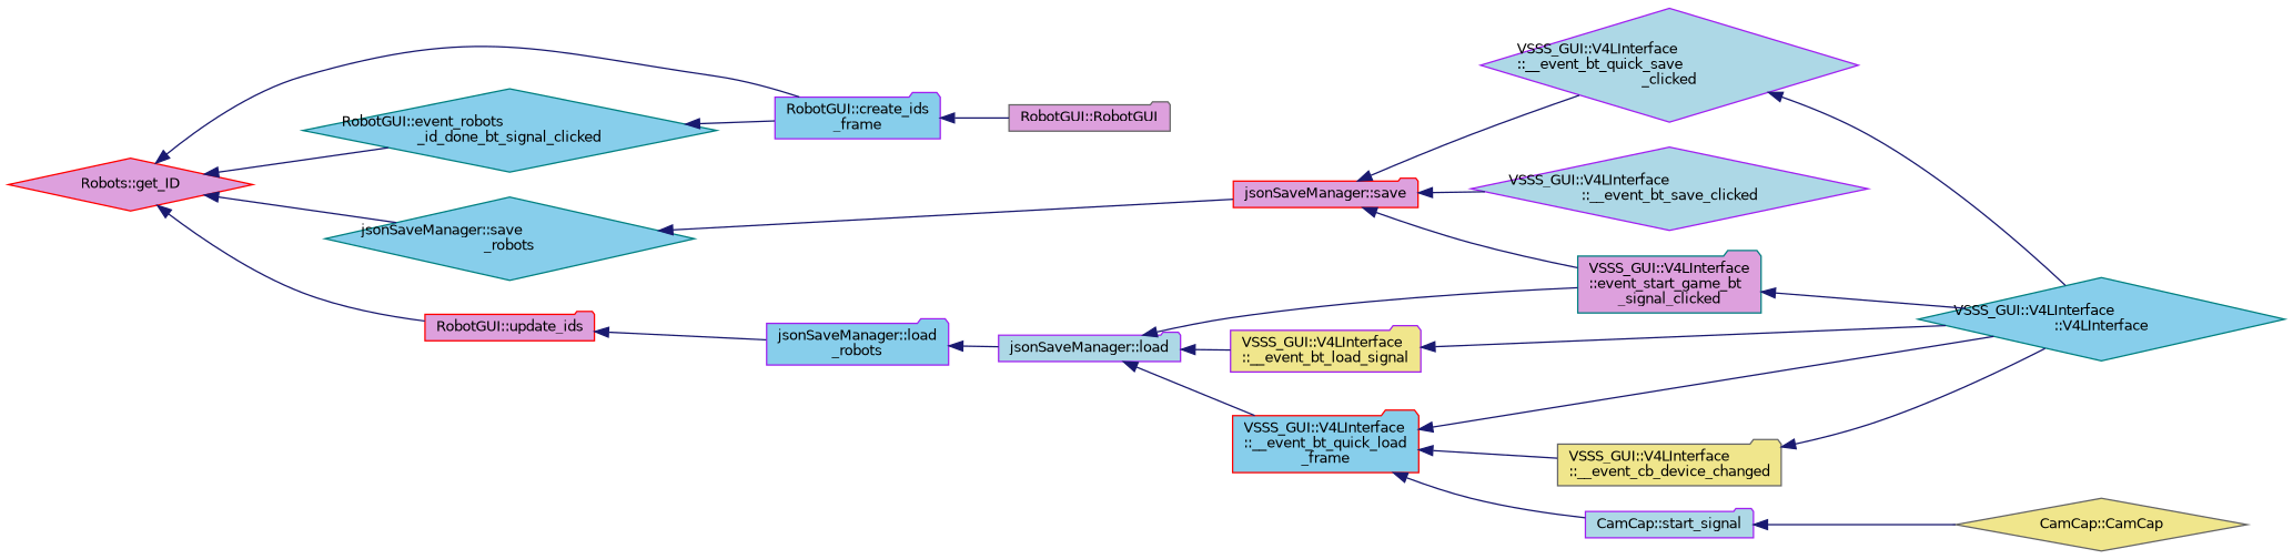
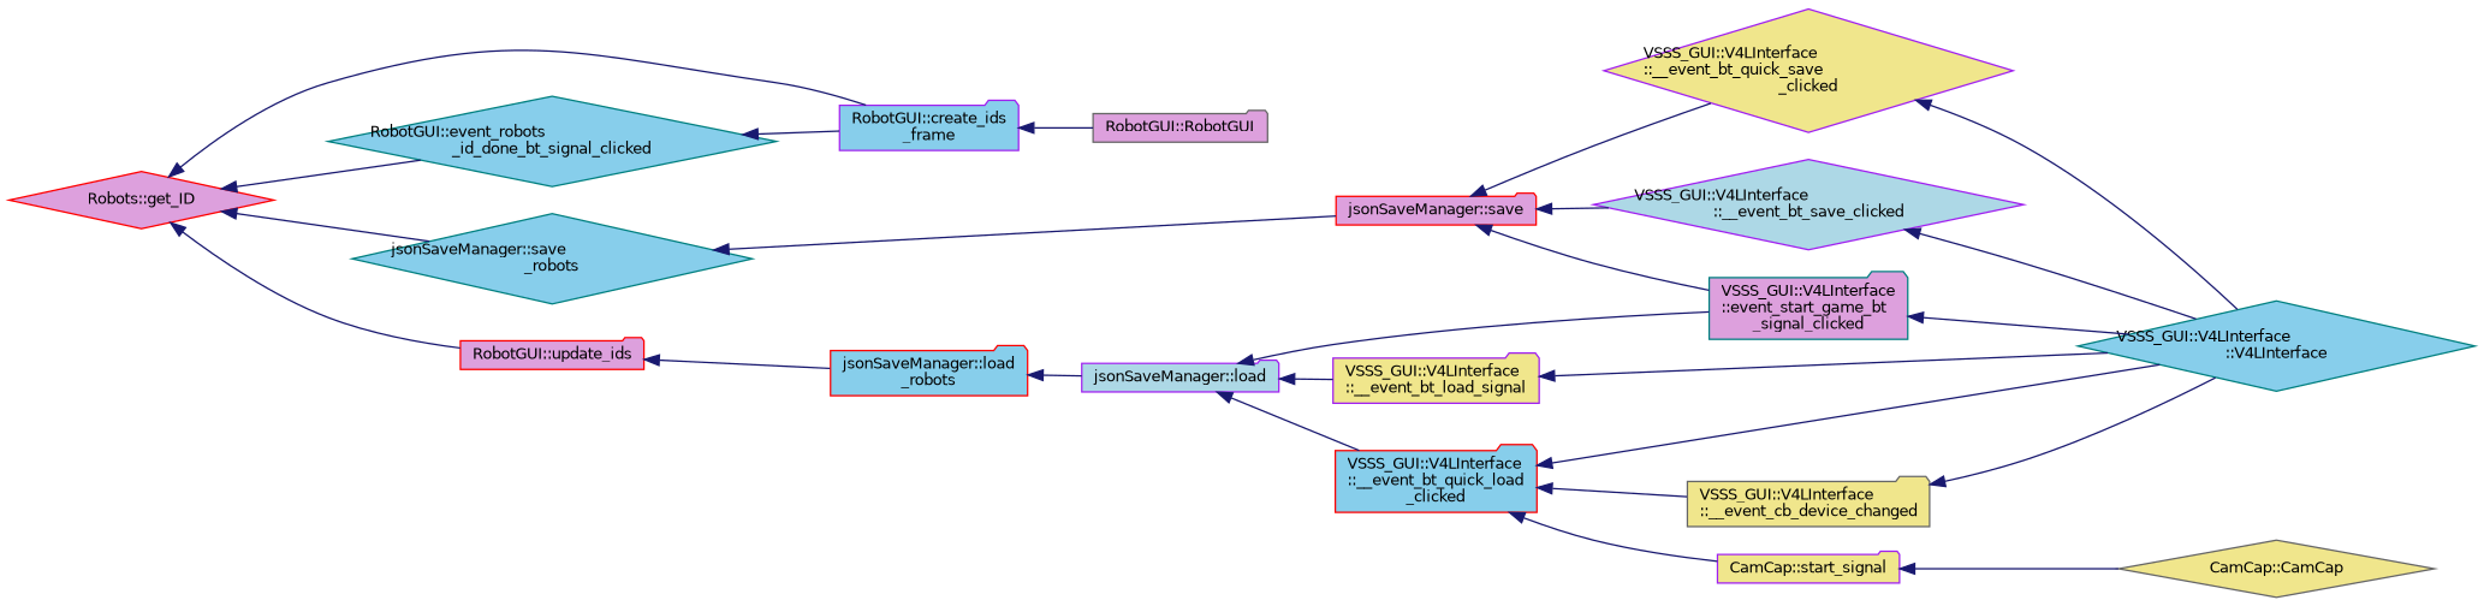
  digraph {
    rankdir=LR
    node [color=purple fillcolor=skyblue fontname=Helvetica fontsize=10 shape=folder style=filled]
    edge [color=midnightblue dir=back fontname=Helvetica fontsize=10 labelfontname=Helvetica labelfontsize=10 style=solid]
    n1 [color=red fillcolor=plum fontcolor=black height=0.2 label="Robots::get_ID" shape=diamond width=0.4]
    n2 [height=0.2 label="RobotGUI::create_ids\l_frame" width=0.4]
    n3 [color=teal height=0.2 label="RobotGUI::event_robots\l_id_done_bt_signal_clicked" shape=diamond width=0.4]
    n4 [color=teal height=0.2 label="jsonSaveManager::save\l_robots" shape=diamond width=0.4]
    n5 [color=red fillcolor=plum height=0.2 label="RobotGUI::update_ids" width=0.4]
    n6 [color=gray40 fillcolor=plum height=0.2 label="RobotGUI::RobotGUI" width=0.4]
    n7 [color=red fillcolor=plum height=0.2 label="jsonSaveManager::save" width=0.4]
-   n8 [height=0.2 label="jsonSaveManager::load\l_robots" width=0.4]
-   n9 [fillcolor=lightblue height=0.2 label="VSSS_GUI::V4LInterface\l::__event_bt_quick_save\l_clicked" shape=diamond width=0.4]
+   n8 [color=red height=0.2 label="jsonSaveManager::load\l_robots" width=0.4]
+   n9 [fillcolor=khaki height=0.2 label="VSSS_GUI::V4LInterface\l::__event_bt_quick_save\l_clicked" shape=diamond width=0.4]
    n10 [fillcolor=lightblue height=0.2 label="VSSS_GUI::V4LInterface\l::__event_bt_save_clicked" shape=diamond width=0.4]
    n11 [color=teal fillcolor=plum height=0.2 label="VSSS_GUI::V4LInterface\l::event_start_game_bt\l_signal_clicked" width=0.4]
    n12 [color=teal height=0.2 label="VSSS_GUI::V4LInterface\l::V4LInterface" shape=diamond width=0.4]
    n13 [fillcolor=lightblue height=0.2 label="jsonSaveManager::load" width=0.4]
    n14 [fillcolor=khaki height=0.2 label="VSSS_GUI::V4LInterface\l::__event_bt_load_signal" width=0.4]
-   n15 [color=red height=0.2 label="VSSS_GUI::V4LInterface\l::__event_bt_quick_load\l_frame" width=0.4]
-   n16 [fillcolor=lightblue height=0.2 label="CamCap::start_signal" width=0.4]
+   n15 [color=red height=0.2 label="VSSS_GUI::V4LInterface\l::__event_bt_quick_load\l_clicked" width=0.4]
+   n16 [fillcolor=khaki height=0.2 label="CamCap::start_signal" width=0.4]
    n17 [color=gray40 fillcolor=khaki height=0.2 label="VSSS_GUI::V4LInterface\l::__event_cb_device_changed" width=0.4]
    n18 [color=gray40 fillcolor=khaki height=0.2 label="CamCap::CamCap" shape=diamond width=0.4]
    n1 -> n2
    n1 -> n3
    n1 -> n4
    n1 -> n5
    n2 -> n6
    n3 -> n2
    n4 -> n7
    n5 -> n8
    n7 -> n9
    n7 -> n10
    n7 -> n11
    n8 -> n13
    n9 -> n12
+   n10 -> n12
    n11 -> n12
    n13 -> n11
    n13 -> n14
    n13 -> n15
    n14 -> n12
    n15 -> n12
    n15 -> n16
    n15 -> n17
    n16 -> n18
    n17 -> n12
  }
